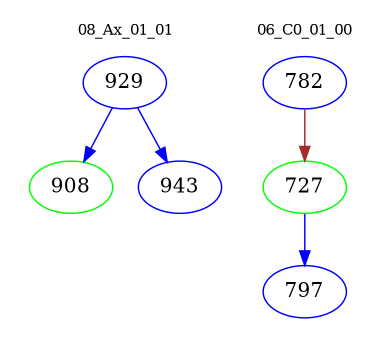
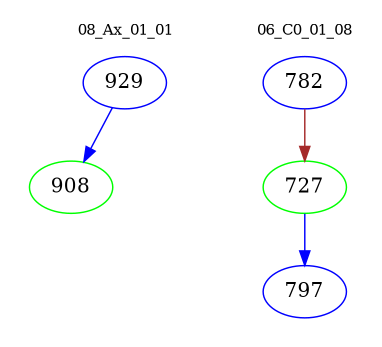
  digraph {
    node [color=blue]
    edge [color=blue]
    n1 [label=929]
    n2 [color=green label=908]
-   n3 [label=943]
    n4 [label=782]
    n5 [color=green label=727]
    n6 [label=797]
    subgraph cluster_1 {
      color=white
      fontsize=10
      label="08_Ax_01_01"
      n1
      n2
-     n3
    }
    subgraph cluster_2 {
      color=white
      fontsize=10
-     label="06_C0_01_00"
+     label="06_C0_01_08"
      n4
      n5
      n6
    }
    n1 -> n2
-   n1 -> n3
    n4 -> n5 [color=brown]
    n5 -> n6
  }
